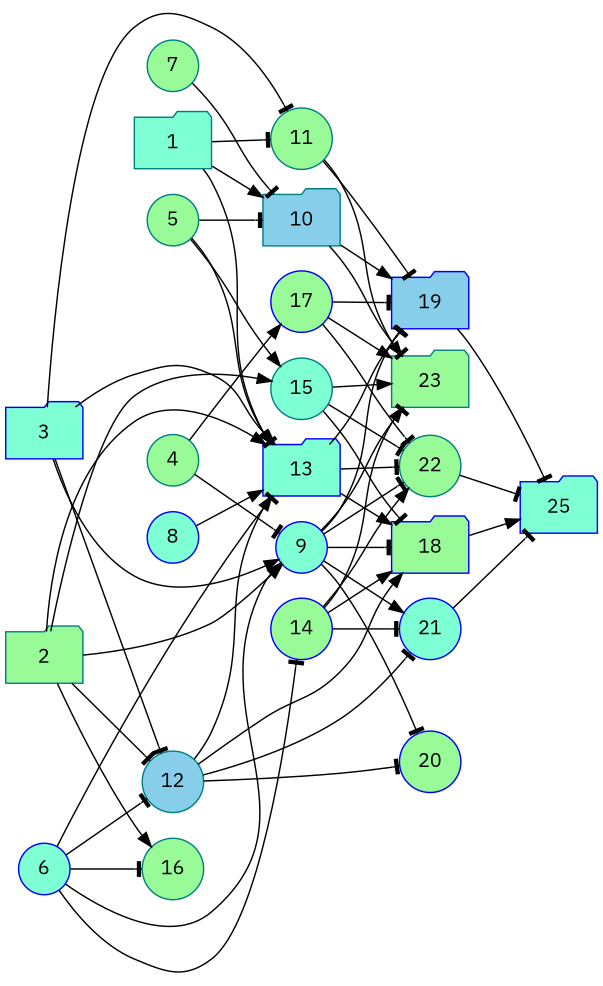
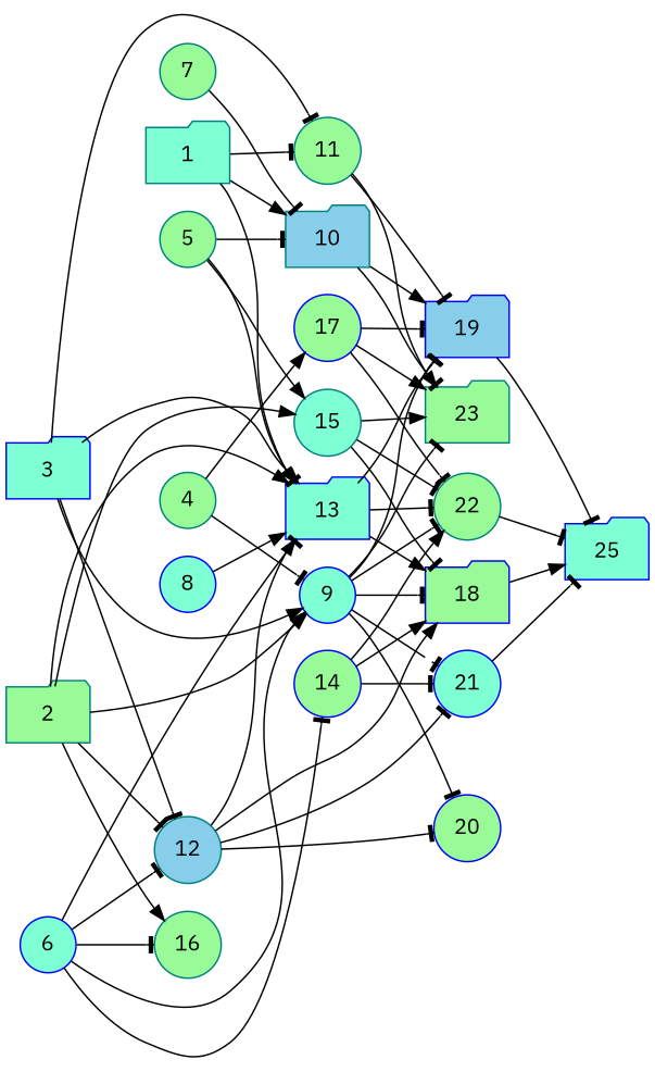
  digraph {
    fontname="IBM Plex Sans"
    rankdir=LR
    node [alpha=0.15 color=teal fillcolor=palegreen fontname="IBM Plex Sans" shape=circle style=filled]
    edge [arrowhead=tee fontname="IBM Plex Sans"]
    1 [expect_size=43266048 fillcolor=aquamarine shape=folder]
    10 [alpha=0.20 expect_size=12040192 fillcolor=skyblue shape=folder]
    11 [alpha=0.08 expect_size=42909696]
    13 [alpha=0.05 color=blue expect_size=29684736 fillcolor=aquamarine shape=folder]
    19 [alpha=0.06 color=blue expect_size=5949440 fillcolor=skyblue shape=folder]
    23 [alpha=0.16 expect_size=6456320 shape=folder]
    18 [color=blue expect_size=32262144 shape=folder]
    22 [alpha=0.07 expect_size=17895424]
    25 [alpha=0.04 color=blue expect_size=38683648 fillcolor=aquamarine shape=folder]
    2 [alpha=0.19 expect_size=18673664 shape=folder]
    9 [alpha=0.17 color=blue expect_size=39581696 fillcolor=aquamarine]
    12 [expect_size=31664128 fillcolor=skyblue]
    15 [alpha=0.07 expect_size=9474048 fillcolor=aquamarine]
    16 [alpha=0.13 expect_size=46425088]
    20 [alpha=0.07 color=blue expect_size=47187968]
    21 [alpha=0.04 color=blue expect_size=46156800 fillcolor=aquamarine]
    3 [alpha=0.03 color=blue expect_size=18444288 fillcolor=aquamarine shape=folder]
    4 [alpha=0.08 expect_size=40210432]
    17 [alpha=0.13 color=blue expect_size=46991360]
    5 [alpha=0.16 expect_size=7478272]
    6 [alpha=0.00 color=blue expect_size=17118208 fillcolor=aquamarine]
    14 [alpha=0.09 color=blue expect_size=37843968]
    7 [alpha=0.14 expect_size=6602752]
    8 [alpha=0.09 color=blue expect_size=42085376 fillcolor=aquamarine]
    1 -> 10 [arrowhead=normal]
    1 -> 11
    1 -> 13
    10 -> 19 [arrowhead=normal]
    10 -> 23
    11 -> 19
    11 -> 23 [arrowhead=normal]
    13 -> 19
    13 -> 18 [arrowhead=normal]
    13 -> 22
    19 -> 25
    18 -> 25 [arrowhead=normal]
    22 -> 25
    2 -> 13 [arrowhead=normal]
    2 -> 9 [arrowhead=normal]
    2 -> 12
    2 -> 15 [arrowhead=normal]
    2 -> 16 [arrowhead=normal]
    9 -> 19
    9 -> 23
    9 -> 18
    9 -> 22
    9 -> 20
-   9 -> 21 [arrowhead=normal]
+   9 -> 21
    12 -> 13 [arrowhead=normal]
    12 -> 18 [arrowhead=normal]
    12 -> 20
    12 -> 21
    15 -> 23 [arrowhead=normal]
    15 -> 18
    15 -> 22
    21 -> 25
    3 -> 11
    3 -> 13 [arrowhead=normal]
    3 -> 9 [arrowhead=normal]
    3 -> 12
    4 -> 9
    4 -> 17 [arrowhead=normal]
    17 -> 19
    17 -> 23 [arrowhead=normal]
    17 -> 22
    5 -> 10
    5 -> 13 [arrowhead=normal]
    5 -> 15 [arrowhead=normal]
    6 -> 13
    6 -> 9 [arrowhead=normal]
    6 -> 12
    6 -> 16
    6 -> 14
-   14 -> 23 [arrowhead=normal]
    14 -> 18 [arrowhead=normal]
    14 -> 22 [arrowhead=normal]
    14 -> 21
    7 -> 10
    8 -> 13 [arrowhead=normal]
  }
